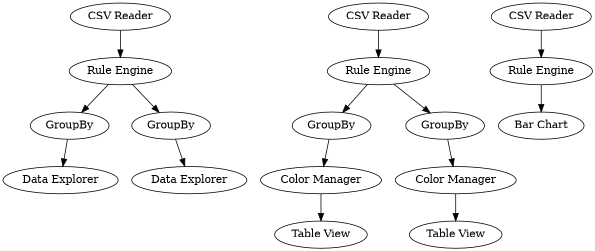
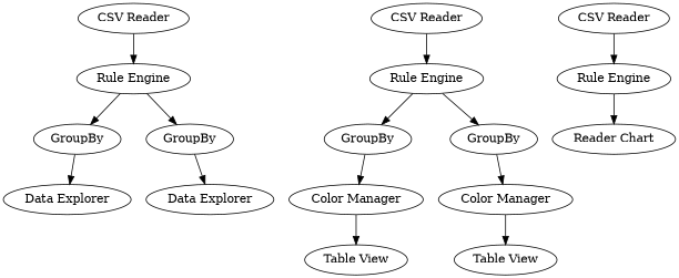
  digraph {
    rankdir=TB
    n1 [label="Rule Engine"]
    n2 [label=GroupBy]
    n3 [label=GroupBy]
    n4 [label="Data Explorer"]
    n5 [label="CSV Reader"]
    n6 [label="Data Explorer"]
    n7 [label="Rule Engine"]
    n8 [label=GroupBy]
    n9 [label=GroupBy]
    n10 [label="Color Manager"]
    n11 [label="Color Manager"]
    n12 [label="CSV Reader"]
    n13 [label="Table View"]
    n14 [label="Table View"]
    n15 [label="CSV Reader"]
    n16 [label="Rule Engine"]
-   n17 [label="Bar Chart"]
+   n17 [label="Reader Chart"]
    n1 -> n2
    n1 -> n3
    n2 -> n4
    n3 -> n6
    n5 -> n1
    n7 -> n8
    n7 -> n9
    n8 -> n10
    n9 -> n11
    n10 -> n13
    n11 -> n14
    n12 -> n7
    n15 -> n16
    n16 -> n17
  }
